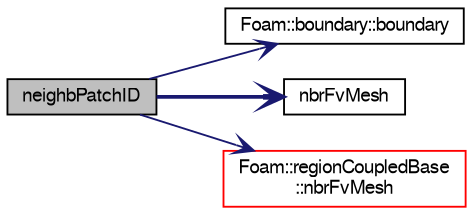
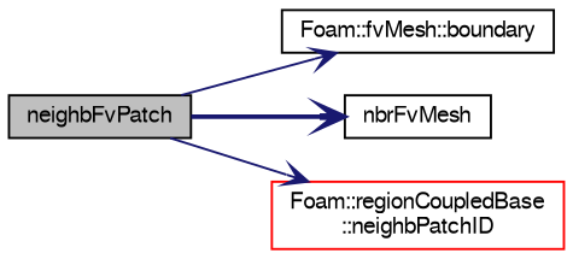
  digraph {
    rankdir=LR
    node [color=black fontname=FreeSans fontsize=10 shape=record]
    edge [arrowhead=vee color=midnightblue fontname=FreeSans fontsize=10 labelfontname=FreeSans labelfontsize=10 style=solid]
-   n1 [fillcolor=grey75 fontcolor=black height=0.2 label=neighbPatchID style=filled width=0.4]
-   n2 [height=0.2 label="Foam::boundary::boundary" width=0.4]
+   n1 [fillcolor=grey75 fontcolor=black height=0.2 label=neighbFvPatch style=filled width=0.4]
+   n2 [height=0.2 label="Foam::fvMesh::boundary" width=0.4]
    n3 [height=0.2 label=nbrFvMesh width=0.4]
-   n4 [color=red height=0.2 label="Foam::regionCoupledBase\l::nbrFvMesh" width=0.4]
+   n4 [color=red height=0.2 label="Foam::regionCoupledBase\l::neighbPatchID" width=0.4]
    n1 -> n2
    n1 -> n3 [style=bold]
    n1 -> n4
  }
